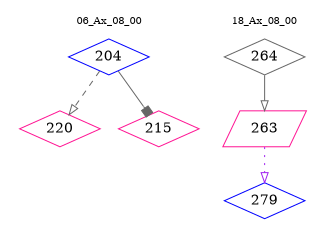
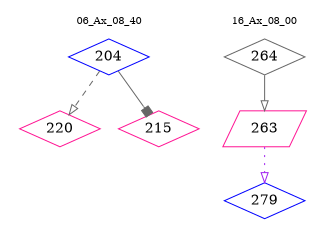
  digraph {
    node [color=deeppink shape=diamond]
    edge [arrowhead=onormal color=gray40 style=solid]
    n1 [label=220]
    n2 [color=blue label=204]
    n3 [label=215]
    n4 [color=gray40 label=264]
    n5 [label=263 shape=parallelogram]
    n6 [color=blue label=279]
    subgraph cluster_1 {
      color=white
      fontsize=10
-     label="06_Ax_08_00"
+     label="06_Ax_08_40"
      n1
      n2
      n3
    }
    subgraph cluster_2 {
      color=white
      fontsize=10
-     label="18_Ax_08_00"
+     label="16_Ax_08_00"
      n4
      n5
      n6
    }
    n2 -> n1 [style=dashed]
    n2 -> n3 [arrowhead=box]
    n4 -> n5
    n5 -> n6 [color=purple style=dotted]
  }
